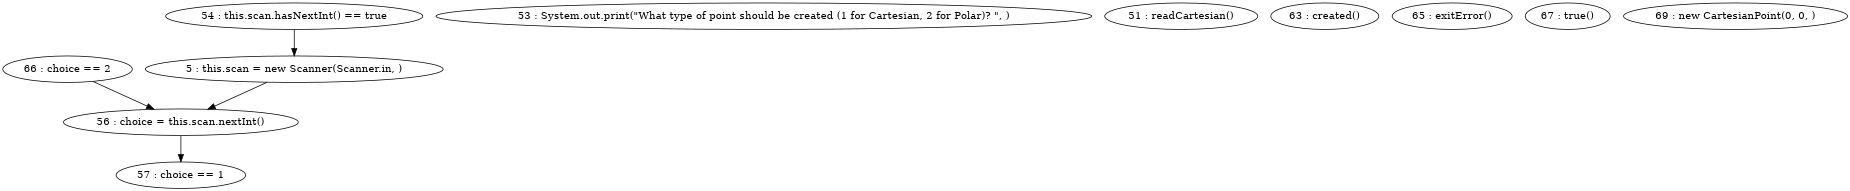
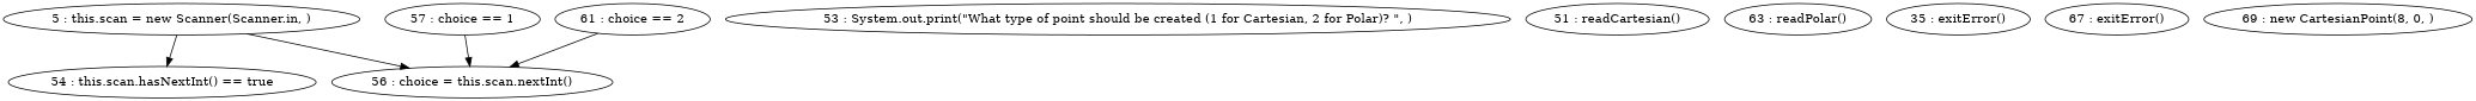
  digraph {
    n1 [label="5 : this.scan = new Scanner(Scanner.in, )"]
    "54 : this.scan.hasNextInt() == true"
    "56 : choice = this.scan.nextInt()"
    "57 : choice == 1"
-   "61 : choice == 2" [label="66 : choice == 2"]
+   "61 : choice == 2"
    "53 : System.out.print(\"What type of point should be created (1 for Cartesian, 2 for Polar)? \", )"
    n7 [label="51 : readCartesian()"]
-   "63 : readPolar()" [label="63 : created()"]
-   "65 : exitError()"
-   "67 : exitError()" [label="67 : true()"]
-   "69 : new CartesianPoint(0, 0, )"
-   "54 : this.scan.hasNextInt() == true" -> n1
+   "63 : readPolar()"
+   "65 : exitError()" [label="35 : exitError()"]
+   "67 : exitError()"
+   "69 : new CartesianPoint(0, 0, )" [label="69 : new CartesianPoint(8, 0, )"]
+   n1 -> "54 : this.scan.hasNextInt() == true"
    n1 -> "56 : choice = this.scan.nextInt()"
-   "56 : choice = this.scan.nextInt()" -> "57 : choice == 1"
+   "57 : choice == 1" -> "56 : choice = this.scan.nextInt()"
    "61 : choice == 2" -> "56 : choice = this.scan.nextInt()"
  }
